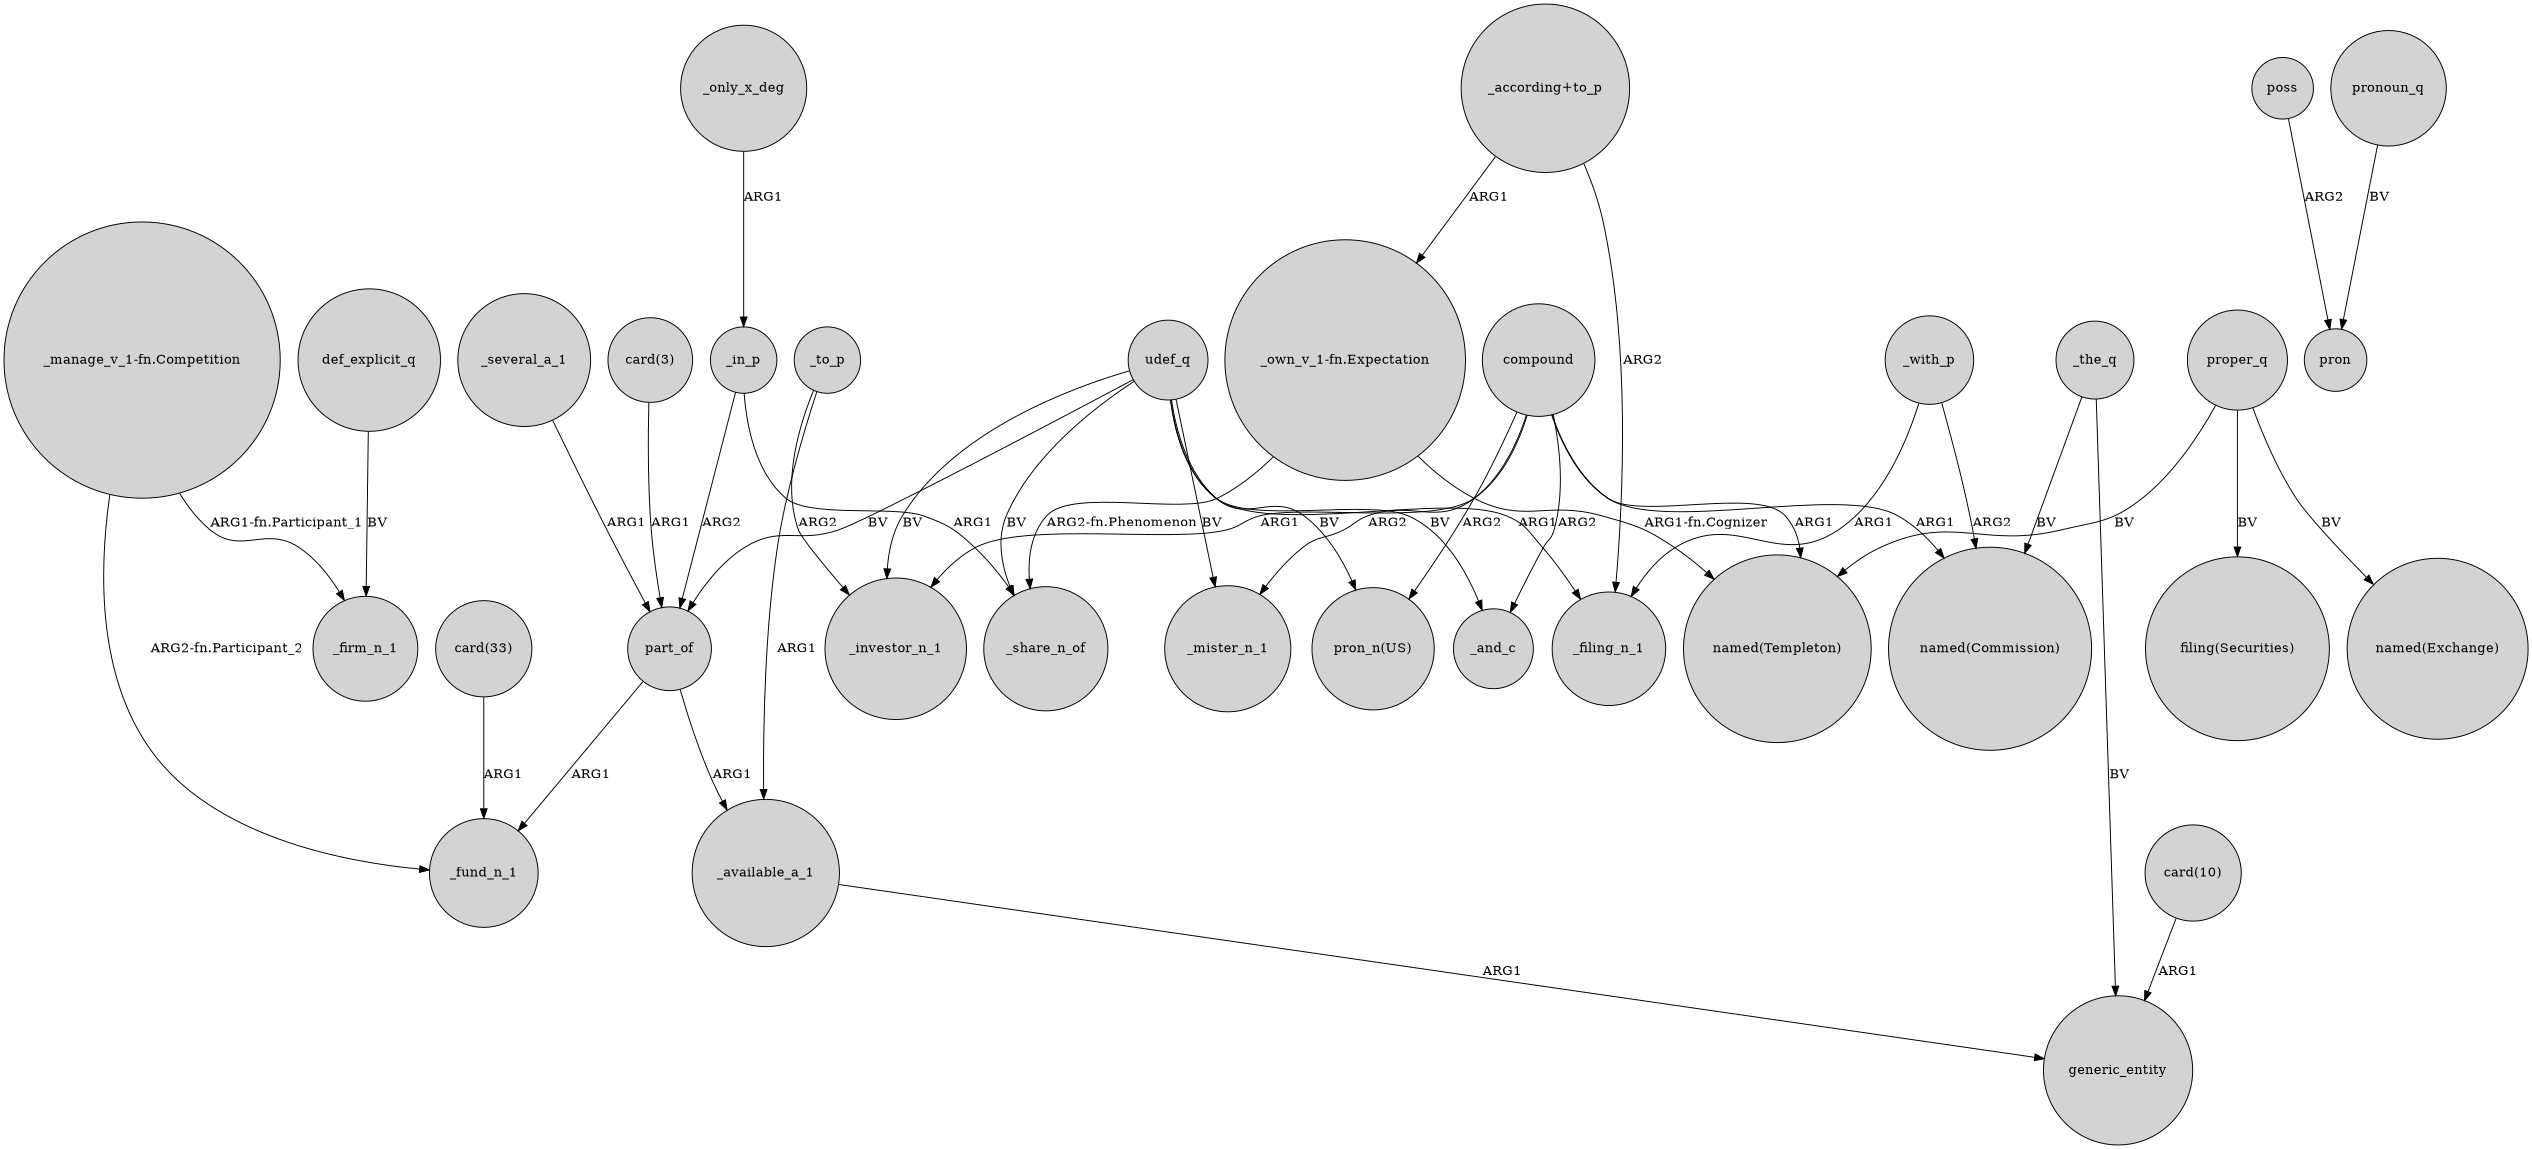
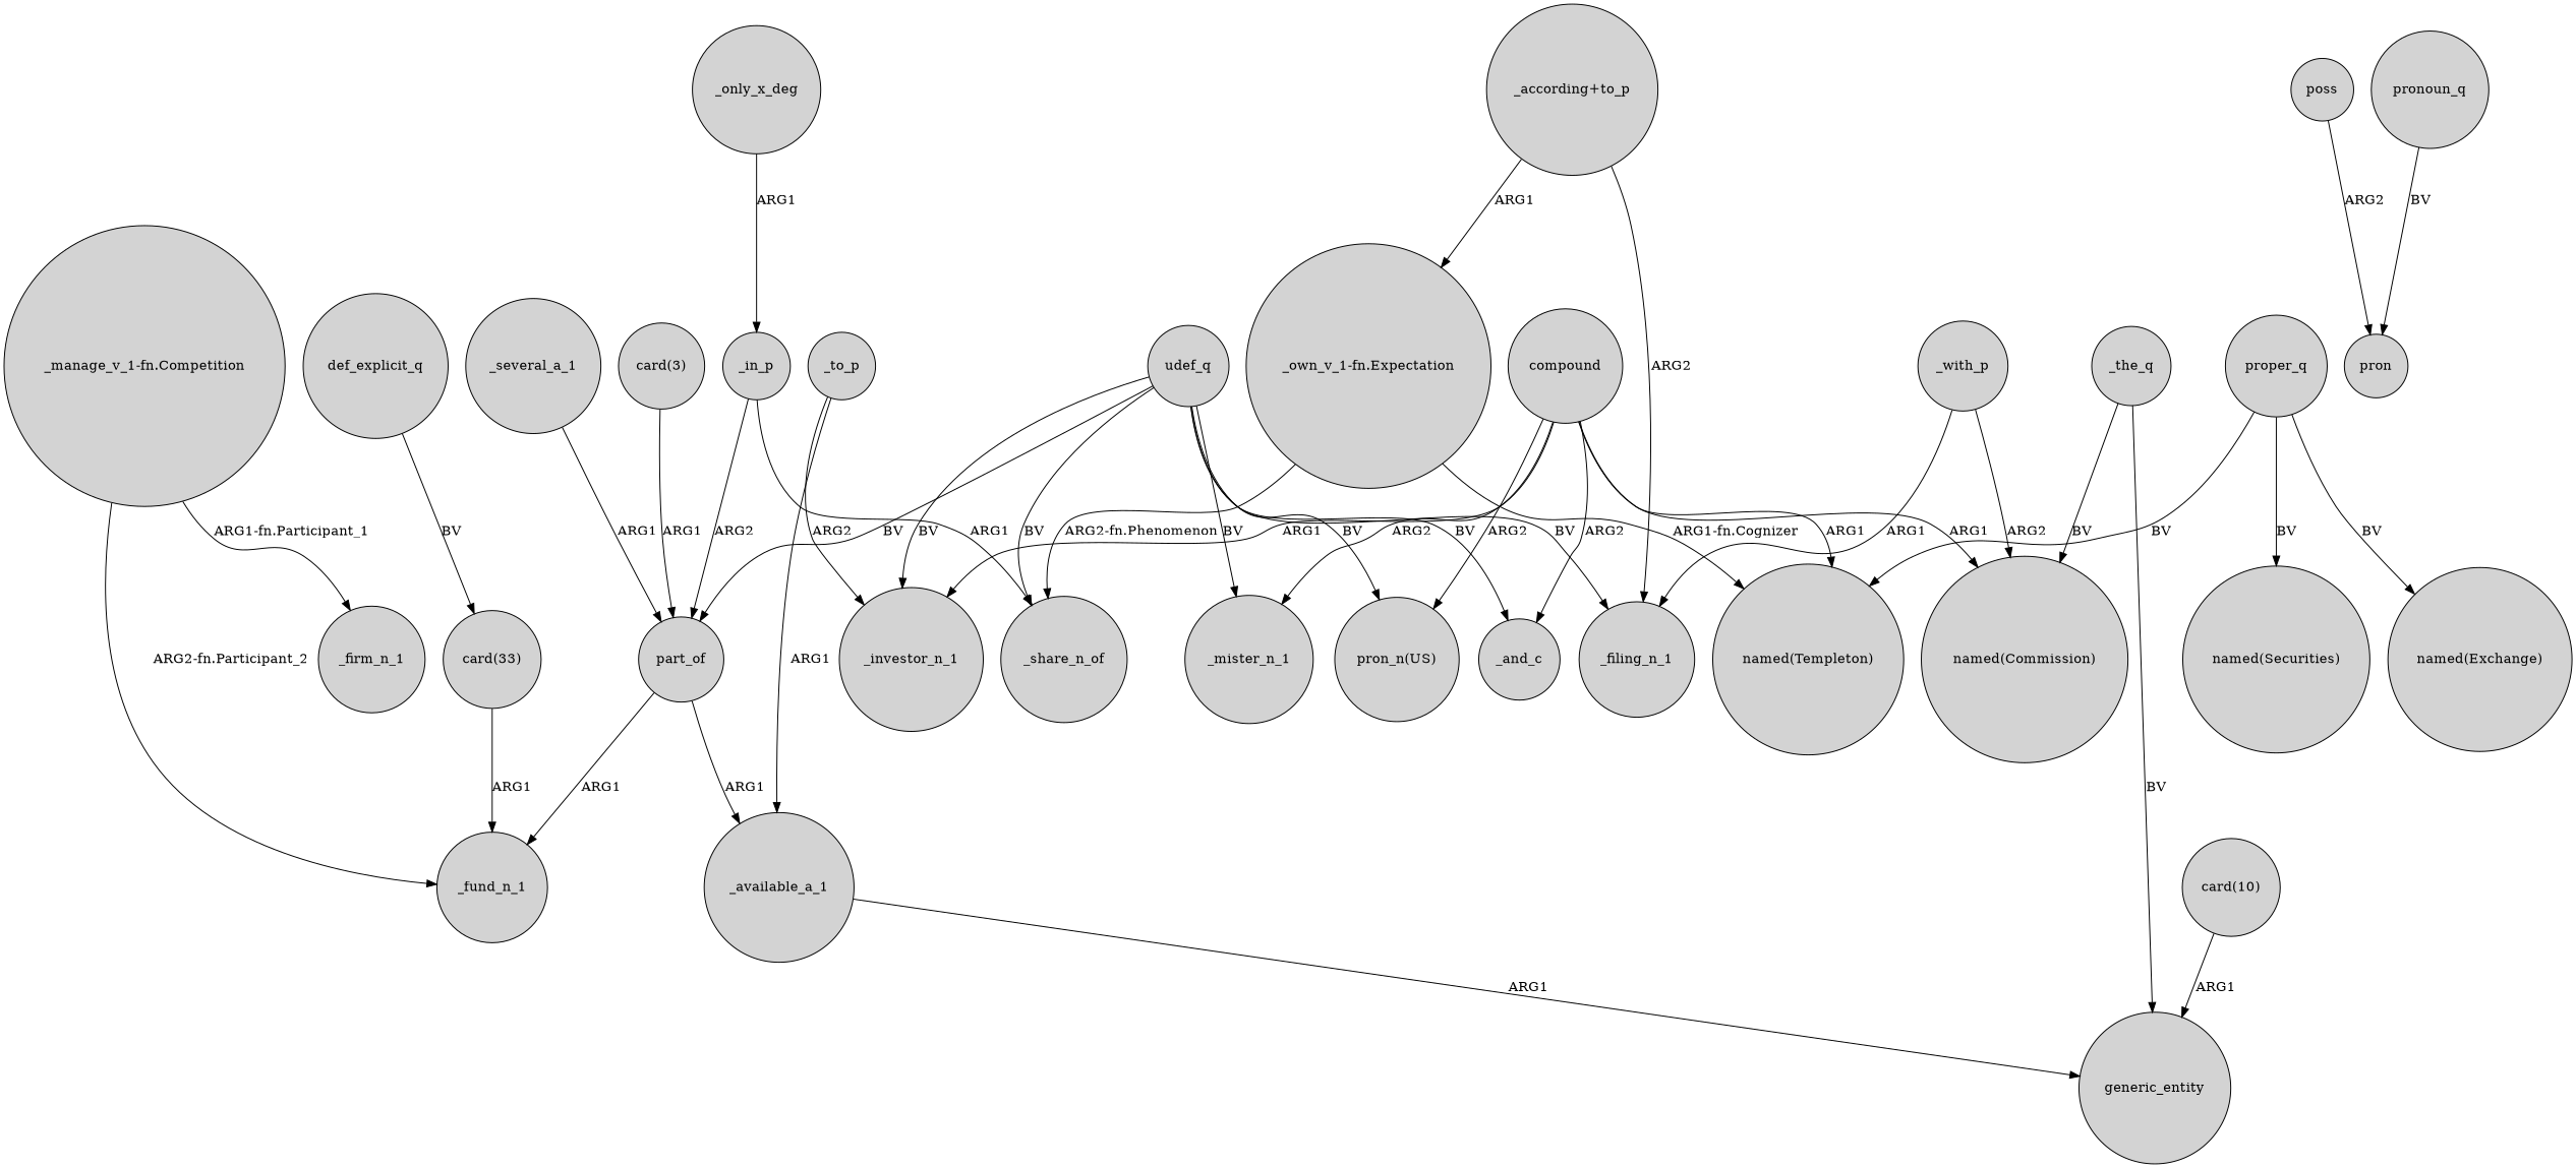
  digraph {
    node [shape=circle style=filled]
    _several_a_1
    part_of
    _fund_n_1
    _available_a_1
    compound
    _mister_n_1
    "named(Commission)"
    _and_c
    _investor_n_1
    "named(Templeton)"
    n11 [label="pron_n(US)"]
    proper_q
-   "named(Securities)" [label="filing(Securities)"]
+   "named(Securities)"
    "named(Exchange)"
    _the_q
    generic_entity
    _in_p
    _share_n_of
    udef_q
    _filing_n_1
    "card(3)"
    _to_p
    poss
    pron
    "_manage_v_1-fn.Competition"
    _firm_n_1
    pronoun_q
    "_according+to_p"
    "_own_v_1-fn.Expectation"
    "card(33)"
    _with_p
    _only_x_deg
    def_explicit_q
    "card(10)"
    _several_a_1 -> part_of [label=ARG1]
    part_of -> _fund_n_1 [label=ARG1]
    part_of -> _available_a_1 [label=ARG1]
    _available_a_1 -> generic_entity [label=ARG1]
    compound -> _mister_n_1 [label=ARG2]
    compound -> "named(Commission)" [label=ARG1]
    compound -> _and_c [label=ARG2]
    compound -> _investor_n_1 [label=ARG1]
    compound -> "named(Templeton)" [label=ARG1]
    compound -> n11 [label=ARG2]
    proper_q -> "named(Templeton)" [label=BV]
    proper_q -> "named(Securities)" [label=BV]
    proper_q -> "named(Exchange)" [label=BV]
    _the_q -> "named(Commission)" [label=BV]
    _the_q -> generic_entity [label=BV]
    _in_p -> part_of [label=ARG2]
    _in_p -> _share_n_of [label=ARG1]
    udef_q -> part_of [label=BV]
    udef_q -> _mister_n_1 [label=BV]
    udef_q -> _and_c [label=BV]
    udef_q -> _investor_n_1 [label=BV]
    udef_q -> n11 [label=BV]
    udef_q -> _share_n_of [label=BV]
-   udef_q -> _filing_n_1 [label=ARG1]
+   udef_q -> _filing_n_1 [label=BV]
    "card(3)" -> part_of [label=ARG1]
    _to_p -> _available_a_1 [label=ARG1]
    _to_p -> _investor_n_1 [label=ARG2]
    poss -> pron [label=ARG2]
    "_manage_v_1-fn.Competition" -> _fund_n_1 [label="ARG2-fn.Participant_2"]
    "_manage_v_1-fn.Competition" -> _firm_n_1 [label="ARG1-fn.Participant_1"]
    pronoun_q -> pron [label=BV]
    "_according+to_p" -> _filing_n_1 [label=ARG2]
    "_according+to_p" -> "_own_v_1-fn.Expectation" [label=ARG1]
    "_own_v_1-fn.Expectation" -> "named(Templeton)" [label="ARG1-fn.Cognizer"]
    "_own_v_1-fn.Expectation" -> _share_n_of [label="ARG2-fn.Phenomenon"]
    "card(33)" -> _fund_n_1 [label=ARG1]
    _with_p -> "named(Commission)" [label=ARG2]
    _with_p -> _filing_n_1 [label=ARG1]
    _only_x_deg -> _in_p [label=ARG1]
-   def_explicit_q -> _firm_n_1 [label=BV]
+   def_explicit_q -> "card(33)" [label=BV]
    "card(10)" -> generic_entity [label=ARG1]
  }
